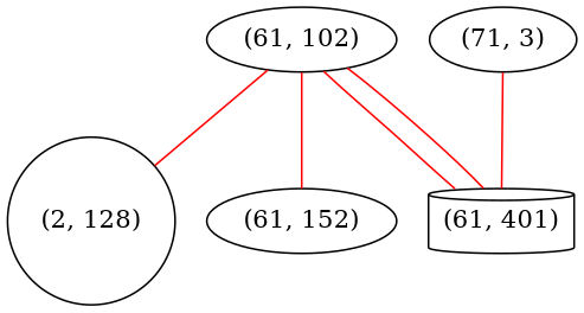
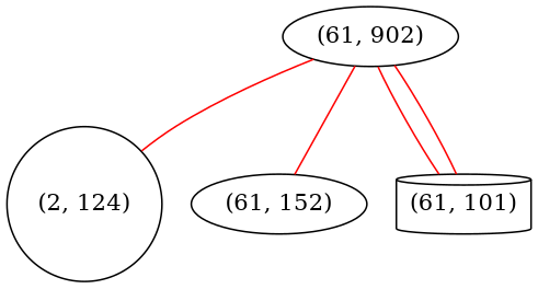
  graph {
    node [shape=ellipse]
    edge [color=red weight=1]
-   "(2, 128)" [shape=circle]
-   "(61, 102)"
+   "(2, 128)" [shape=circle label="(2, 124)"]
+   "(61, 102)" [label="(61, 902)"]
    "(61, 152)"
-   "(61, 101)" [shape=cylinder label="(61, 401)"]
-   "(71, 3)"
+   "(61, 101)" [shape=cylinder]
    "(61, 102)" -- "(2, 128)"
    "(61, 102)" -- "(61, 152)"
    "(61, 102)" -- "(61, 101)"
    "(61, 102)" -- "(61, 101)"
-   "(71, 3)" -- "(61, 101)"
  }
